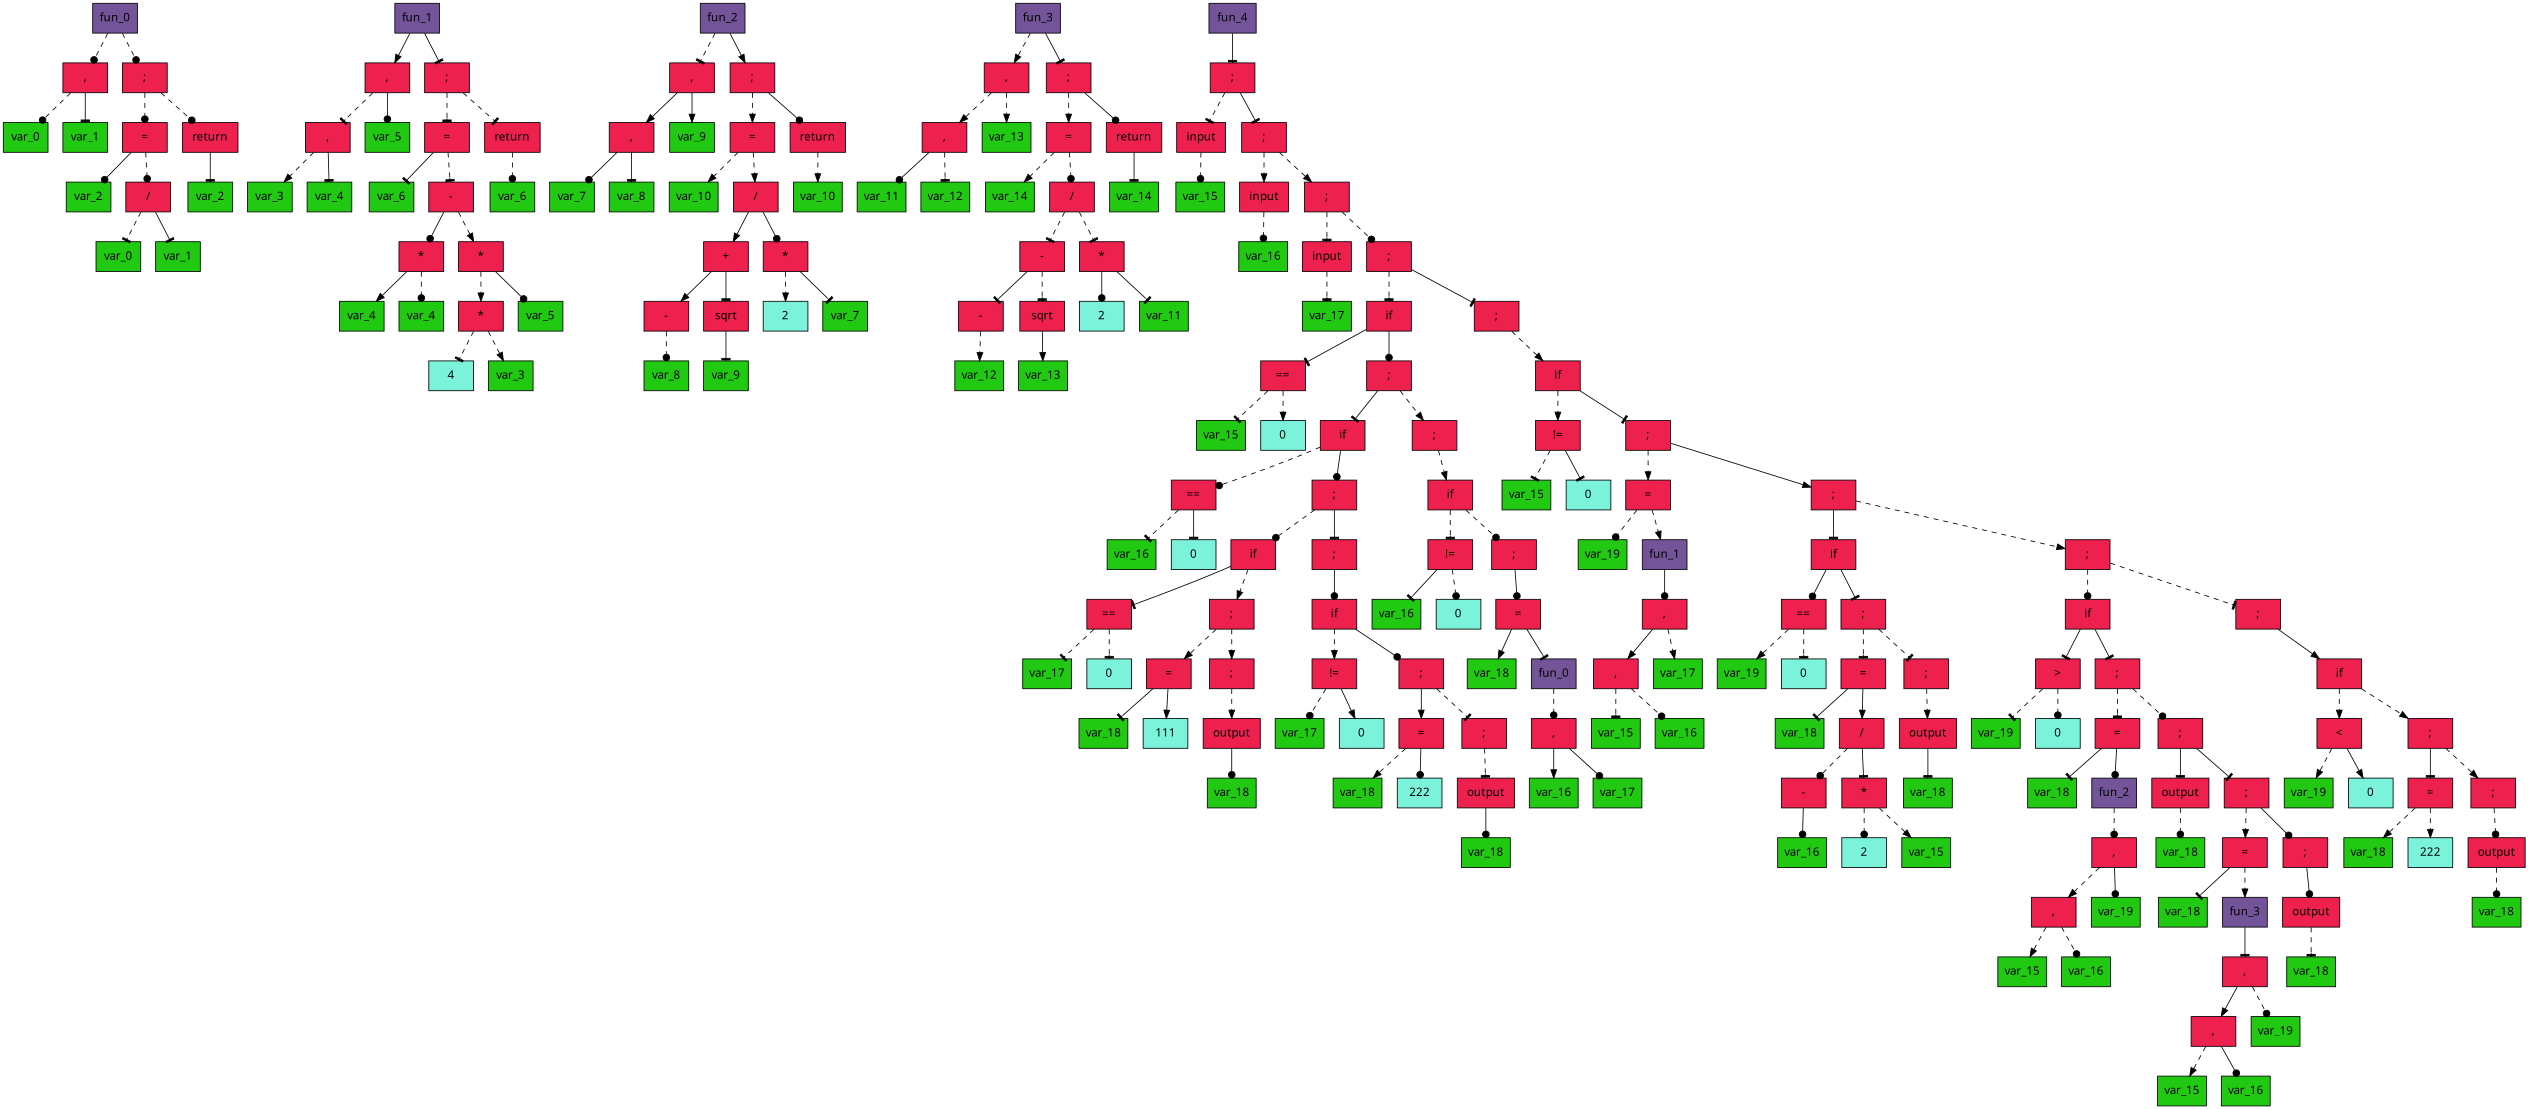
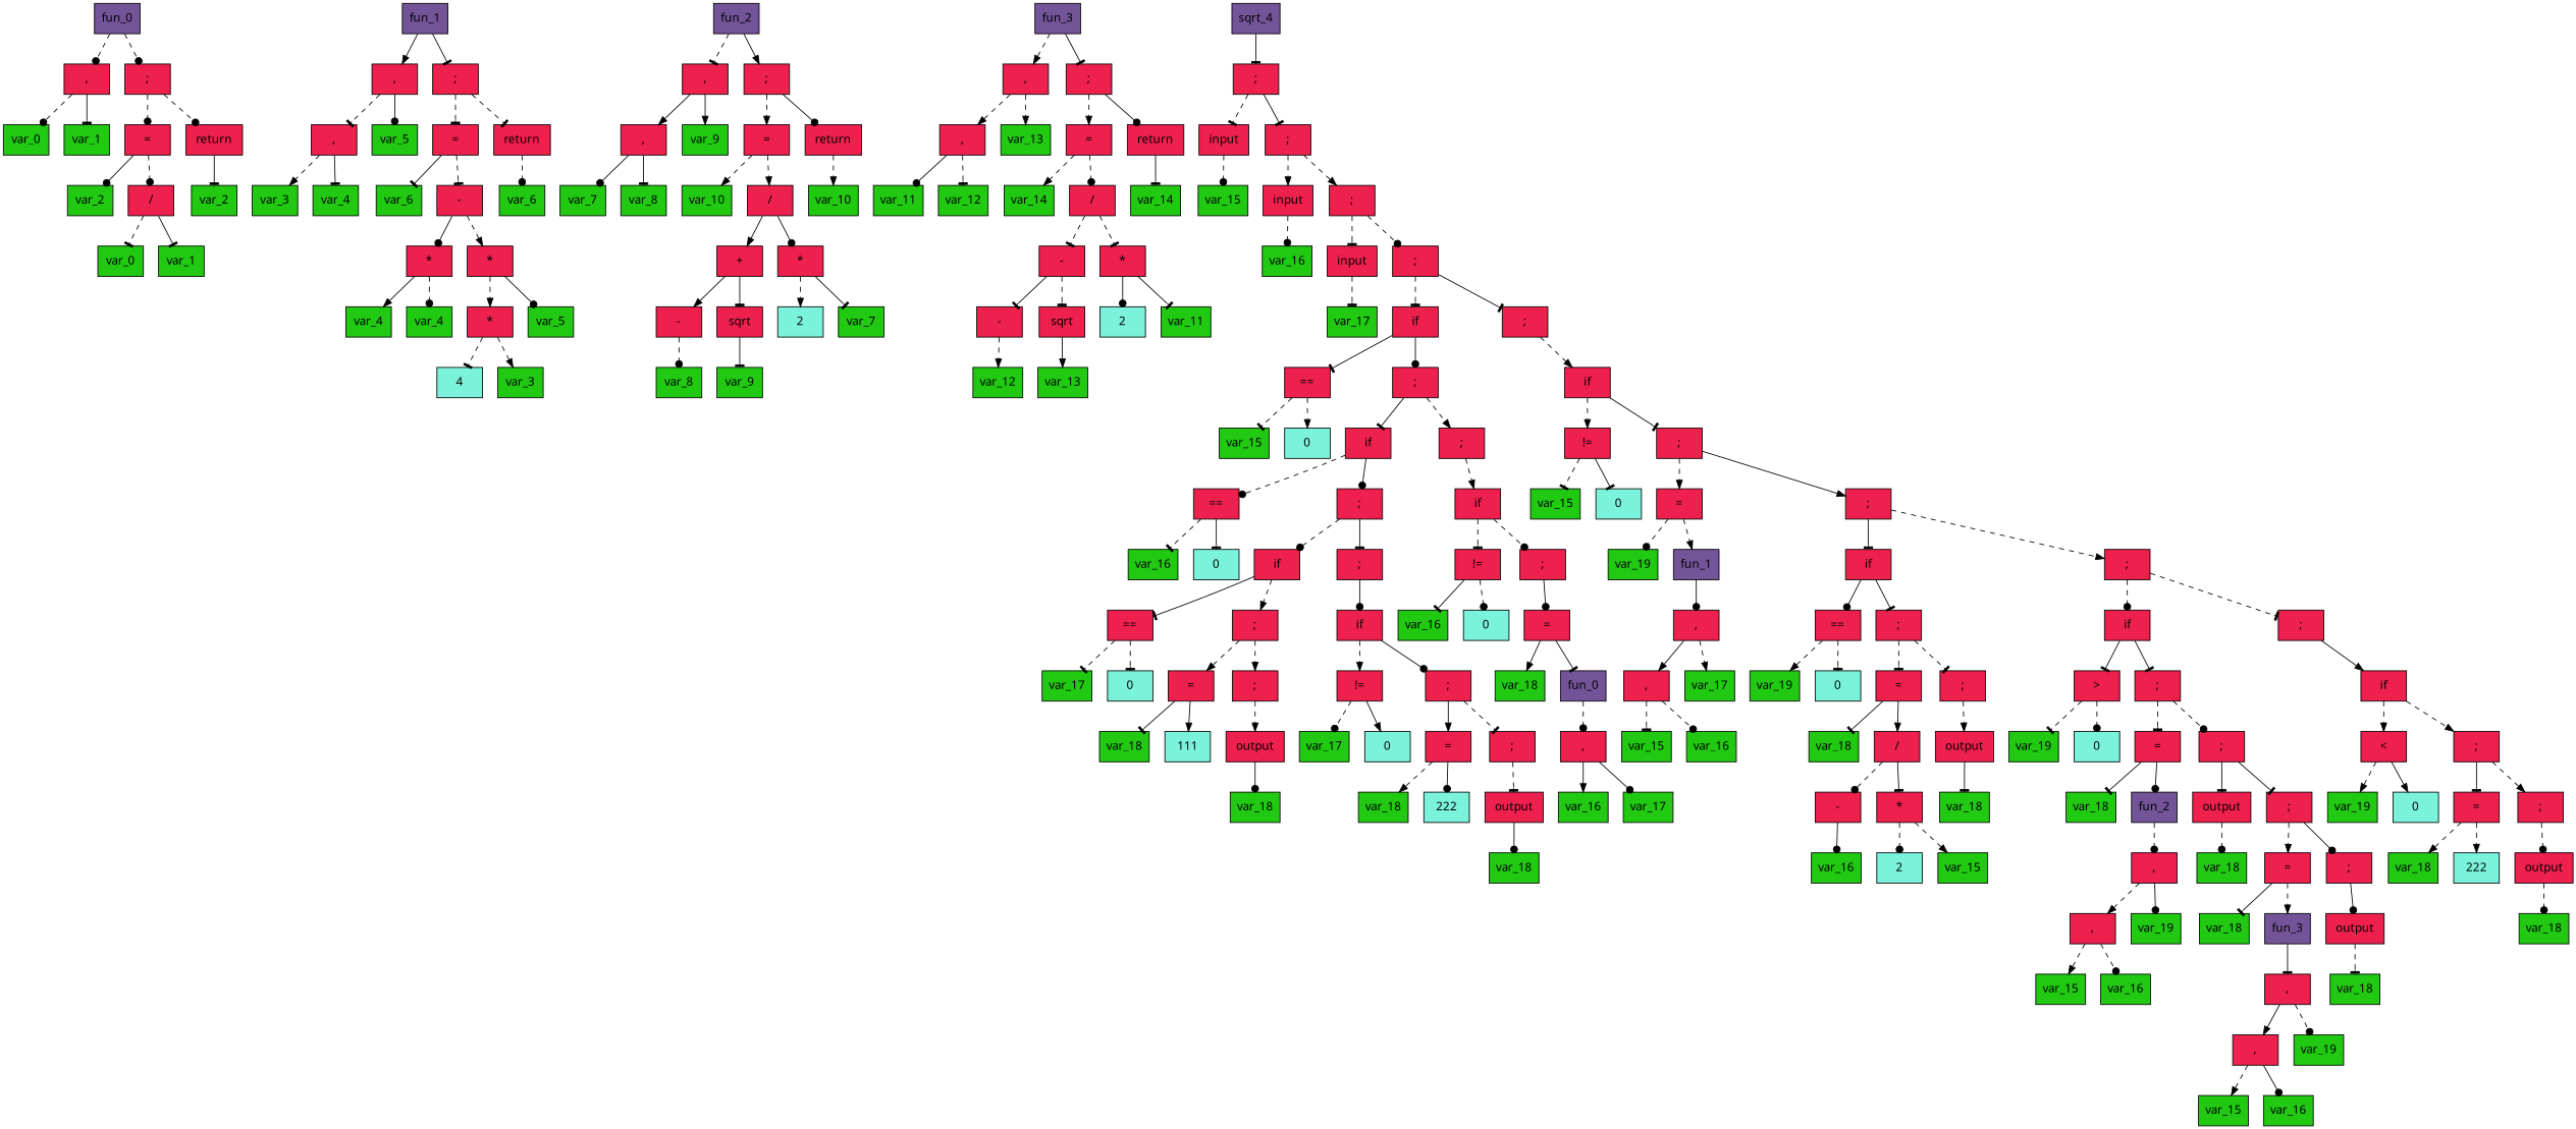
  digraph {
    fontname="Noto Sans"
    node [color=black fillcolor="#EE204D" fontcolor=black shape=box style=filled weight=1 fontname="Noto Sans"]
    edge [color=black style=dashed weight=1 arrowhead=tee fontname="Noto Sans"]
    n1 [fillcolor="#735499" label=fun_0]
    n2 [label=" , "]
    n3 [label=" ; "]
    n4 [fillcolor="#21C912" label=var_0]
    n5 [fillcolor="#21C912" label=var_1]
    n6 [label=" = "]
    n7 [label=" return "]
    n8 [fillcolor="#21C912" label=var_2]
    n9 [label=" / "]
    n10 [fillcolor="#21C912" label=var_0]
    n11 [fillcolor="#21C912" label=var_1]
    n12 [fillcolor="#21C912" label=var_2]
    n13 [fillcolor="#735499" label=fun_1]
    n14 [label=" , "]
    n15 [label=" ; "]
    n16 [label=" , "]
    n17 [fillcolor="#21C912" label=var_5]
    n18 [fillcolor="#21C912" label=var_3]
    n19 [fillcolor="#21C912" label=var_4]
    n20 [label=" = "]
    n21 [label=" return "]
    n22 [fillcolor="#21C912" label=var_6]
    n23 [label=" - "]
    n24 [label=" * "]
    n25 [label=" * "]
    n26 [fillcolor="#21C912" label=var_4]
    n27 [fillcolor="#21C912" label=var_4]
    n28 [label=" * "]
    n29 [fillcolor="#21C912" label=var_5]
    n30 [fillcolor="#7BF2DA" label=4]
    n31 [fillcolor="#21C912" label=var_3]
    n32 [fillcolor="#21C912" label=var_6]
    n33 [fillcolor="#735499" label=fun_2]
    n34 [label=" , "]
    n35 [label=" ; "]
    n36 [label=" , "]
    n37 [fillcolor="#21C912" label=var_9]
    n38 [fillcolor="#21C912" label=var_7]
    n39 [fillcolor="#21C912" label=var_8]
    n40 [label=" = "]
    n41 [label=" return "]
    n42 [fillcolor="#21C912" label=var_10]
    n43 [label=" / "]
    n44 [label=" + "]
    n45 [label=" * "]
    n46 [label=" - "]
    n47 [label=" sqrt "]
    n48 [fillcolor="#21C912" label=var_8]
    n49 [fillcolor="#21C912" label=var_9]
    n50 [fillcolor="#7BF2DA" label=2]
    n51 [fillcolor="#21C912" label=var_7]
    n52 [fillcolor="#21C912" label=var_10]
    n53 [fillcolor="#735499" label=fun_3]
    n54 [label=" , "]
    n55 [label=" ; "]
    n56 [label=" , "]
    n57 [fillcolor="#21C912" label=var_13]
    n58 [fillcolor="#21C912" label=var_11]
    n59 [fillcolor="#21C912" label=var_12]
    n60 [label=" = "]
    n61 [label=" return "]
    n62 [fillcolor="#21C912" label=var_14]
    n63 [label=" / "]
    n64 [label=" - "]
    n65 [label=" * "]
    n66 [label=" - "]
    n67 [label=" sqrt "]
    n68 [fillcolor="#21C912" label=var_12]
    n69 [fillcolor="#21C912" label=var_13]
    n70 [fillcolor="#7BF2DA" label=2]
    n71 [fillcolor="#21C912" label=var_11]
    n72 [fillcolor="#21C912" label=var_14]
-   n73 [fillcolor="#735499" label=fun_4]
+   n73 [fillcolor="#735499" label=sqrt_4]
    n74 [label=" ; "]
    n75 [label=" input "]
    n76 [label=" ; "]
    n77 [fillcolor="#21C912" label=var_15]
    n78 [label=" input "]
    n79 [label=" ; "]
    n80 [fillcolor="#21C912" label=var_16]
    n81 [label=" input "]
    n82 [label=" ; "]
    n83 [fillcolor="#21C912" label=var_17]
    n84 [label=" if "]
    n85 [label=" ; "]
    n86 [label=" == "]
    n87 [label=" ; "]
    n88 [fillcolor="#21C912" label=var_15]
    n89 [fillcolor="#7BF2DA" label=0]
    n90 [label=" if "]
    n91 [label=" ; "]
    n92 [label=" == "]
    n93 [label=" ; "]
    n94 [fillcolor="#21C912" label=var_16]
    n95 [fillcolor="#7BF2DA" label=0]
    n96 [label=" if "]
    n97 [label=" ; "]
    n98 [label=" == "]
    n99 [label=" ; "]
    n100 [fillcolor="#21C912" label=var_17]
    n101 [fillcolor="#7BF2DA" label=0]
    n102 [label=" = "]
    n103 [label=" ; "]
    n104 [fillcolor="#21C912" label=var_18]
    n105 [fillcolor="#7BF2DA" label=111]
    n106 [label=" output "]
    n107 [fillcolor="#21C912" label=var_18]
    n108 [label=" if "]
    n109 [label=" != "]
    n110 [label=" ; "]
    n111 [fillcolor="#21C912" label=var_17]
    n112 [fillcolor="#7BF2DA" label=0]
    n113 [label=" = "]
    n114 [label=" ; "]
    n115 [fillcolor="#21C912" label=var_18]
    n116 [fillcolor="#7BF2DA" label=222]
    n117 [label=" output "]
    n118 [fillcolor="#21C912" label=var_18]
    n119 [label=" if "]
    n120 [label=" != "]
    n121 [label=" ; "]
    n122 [fillcolor="#21C912" label=var_16]
    n123 [fillcolor="#7BF2DA" label=0]
    n124 [label=" = "]
    n125 [fillcolor="#21C912" label=var_18]
    n126 [fillcolor="#735499" label=fun_0]
    n127 [label=" , "]
    n128 [fillcolor="#21C912" label=var_16]
    n129 [fillcolor="#21C912" label=var_17]
    n130 [label=" if "]
    n131 [label=" != "]
    n132 [label=" ; "]
    n133 [fillcolor="#21C912" label=var_15]
    n134 [fillcolor="#7BF2DA" label=0]
    n135 [label=" = "]
    n136 [label=" ; "]
    n137 [fillcolor="#21C912" label=var_19]
    n138 [fillcolor="#735499" label=fun_1]
    n139 [label=" , "]
    n140 [label=" , "]
    n141 [fillcolor="#21C912" label=var_17]
    n142 [fillcolor="#21C912" label=var_15]
    n143 [fillcolor="#21C912" label=var_16]
    n144 [label=" if "]
    n145 [label=" ; "]
    n146 [label=" == "]
    n147 [label=" ; "]
    n148 [fillcolor="#21C912" label=var_19]
    n149 [fillcolor="#7BF2DA" label=0]
    n150 [label=" = "]
    n151 [label=" ; "]
    n152 [fillcolor="#21C912" label=var_18]
    n153 [label=" / "]
    n154 [label=" - "]
    n155 [label=" * "]
    n156 [fillcolor="#21C912" label=var_16]
    n157 [fillcolor="#7BF2DA" label=2]
    n158 [fillcolor="#21C912" label=var_15]
    n159 [label=" output "]
    n160 [fillcolor="#21C912" label=var_18]
    n161 [label=" if "]
    n162 [label=" ; "]
    n163 [label=" > "]
    n164 [label=" ; "]
    n165 [fillcolor="#21C912" label=var_19]
    n166 [fillcolor="#7BF2DA" label=0]
    n167 [label=" = "]
    n168 [label=" ; "]
    n169 [fillcolor="#21C912" label=var_18]
    n170 [fillcolor="#735499" label=fun_2]
    n171 [label=" , "]
    n172 [label=" , "]
    n173 [fillcolor="#21C912" label=var_19]
    n174 [fillcolor="#21C912" label=var_15]
    n175 [fillcolor="#21C912" label=var_16]
    n176 [label=" output "]
    n177 [label=" ; "]
    n178 [fillcolor="#21C912" label=var_18]
    n179 [label=" = "]
    n180 [label=" ; "]
    n181 [fillcolor="#21C912" label=var_18]
    n182 [fillcolor="#735499" label=fun_3]
    n183 [label=" , "]
    n184 [label=" , "]
    n185 [fillcolor="#21C912" label=var_19]
    n186 [fillcolor="#21C912" label=var_15]
    n187 [fillcolor="#21C912" label=var_16]
    n188 [label=" output "]
    n189 [fillcolor="#21C912" label=var_18]
    n190 [label=" if "]
    n191 [label=" < "]
    n192 [label=" ; "]
    n193 [fillcolor="#21C912" label=var_19]
    n194 [fillcolor="#7BF2DA" label=0]
    n195 [label=" = "]
    n196 [label=" ; "]
    n197 [fillcolor="#21C912" label=var_18]
    n198 [fillcolor="#7BF2DA" label=222]
    n199 [label=" output "]
    n200 [fillcolor="#21C912" label=var_18]
    n1 -> n2 [arrowhead=dot]
    n1 -> n3 [arrowhead=dot]
    n2 -> n4 [arrowhead=dot]
    n2 -> n5 [style=solid]
    n3 -> n6 [arrowhead=dot]
    n3 -> n7 [arrowhead=dot]
    n6 -> n8 [style=solid arrowhead=dot]
    n6 -> n9 [arrowhead=dot]
    n7 -> n12 [style=solid]
    n9 -> n10
    n9 -> n11 [style=solid]
    n13 -> n14 [style=solid arrowhead=normal]
    n13 -> n15 [style=solid]
    n14 -> n16
    n14 -> n17 [style=solid arrowhead=dot]
    n15 -> n20
    n15 -> n21
    n16 -> n18 [arrowhead=normal]
    n16 -> n19 [style=solid]
    n20 -> n22 [style=solid]
    n20 -> n23
    n21 -> n32 [arrowhead=dot]
    n23 -> n24 [style=solid arrowhead=dot]
    n23 -> n25 [arrowhead=normal]
    n24 -> n26 [style=solid arrowhead=normal]
    n24 -> n27 [arrowhead=dot]
    n25 -> n28 [arrowhead=normal]
    n25 -> n29 [style=solid arrowhead=dot]
    n28 -> n30
    n28 -> n31 [arrowhead=normal]
    n33 -> n34
    n33 -> n35 [style=solid arrowhead=normal]
    n34 -> n36 [style=solid arrowhead=normal]
    n34 -> n37 [style=solid arrowhead=normal]
    n35 -> n40 [arrowhead=normal]
    n35 -> n41 [style=solid arrowhead=dot]
    n36 -> n38 [style=solid arrowhead=dot]
    n36 -> n39 [style=solid]
    n40 -> n42 [arrowhead=normal]
    n40 -> n43 [arrowhead=normal]
    n41 -> n52 [arrowhead=normal]
    n43 -> n44 [style=solid arrowhead=normal]
    n43 -> n45 [style=solid arrowhead=dot]
    n44 -> n46 [style=solid arrowhead=normal]
    n44 -> n47 [style=solid]
    n45 -> n50 [arrowhead=normal]
    n45 -> n51 [style=solid]
    n46 -> n48 [arrowhead=dot]
    n47 -> n49 [style=solid]
    n53 -> n54 [arrowhead=normal]
    n53 -> n55 [style=solid]
    n54 -> n56 [arrowhead=normal]
    n54 -> n57 [arrowhead=normal]
    n55 -> n60 [arrowhead=normal]
    n55 -> n61 [style=solid arrowhead=dot]
    n56 -> n58 [style=solid arrowhead=dot]
    n56 -> n59
    n60 -> n62 [arrowhead=normal]
    n60 -> n63 [arrowhead=dot]
    n61 -> n72 [style=solid]
    n63 -> n64
    n63 -> n65
    n64 -> n66 [style=solid]
    n64 -> n67
    n65 -> n70 [style=solid arrowhead=dot]
    n65 -> n71 [style=solid]
    n66 -> n68 [arrowhead=normal]
    n67 -> n69 [style=solid arrowhead=normal]
    n73 -> n74 [style=solid]
    n74 -> n75
    n74 -> n76 [style=solid]
    n75 -> n77 [arrowhead=dot]
    n76 -> n78 [arrowhead=normal]
    n76 -> n79 [arrowhead=normal]
    n78 -> n80 [arrowhead=dot]
    n79 -> n81
    n79 -> n82 [arrowhead=dot]
    n81 -> n83
    n82 -> n84
    n82 -> n85 [style=solid]
    n84 -> n86 [style=solid]
    n84 -> n87 [style=solid arrowhead=dot]
    n85 -> n130 [arrowhead=normal]
    n86 -> n88
    n86 -> n89 [arrowhead=normal]
    n87 -> n90 [style=solid]
    n87 -> n91 [arrowhead=normal]
    n90 -> n92 [arrowhead=dot]
    n90 -> n93 [style=solid arrowhead=dot]
    n91 -> n119 [arrowhead=normal]
    n92 -> n94
    n92 -> n95 [style=solid]
    n93 -> n96 [arrowhead=dot]
    n93 -> n97 [style=solid]
    n96 -> n98 [style=solid]
    n96 -> n99 [arrowhead=normal]
    n97 -> n108 [style=solid arrowhead=dot]
    n98 -> n100
    n98 -> n101
    n99 -> n102 [arrowhead=normal]
    n99 -> n103 [arrowhead=normal]
    n102 -> n104 [style=solid]
    n102 -> n105 [style=solid arrowhead=normal]
    n103 -> n106 [arrowhead=normal]
    n106 -> n107 [style=solid arrowhead=dot]
    n108 -> n109 [arrowhead=normal]
    n108 -> n110 [style=solid arrowhead=dot]
    n109 -> n111 [arrowhead=dot]
    n109 -> n112 [style=solid arrowhead=normal]
    n110 -> n113 [style=solid arrowhead=normal]
    n110 -> n114
    n113 -> n115 [arrowhead=normal]
    n113 -> n116 [style=solid arrowhead=dot]
    n114 -> n117
    n117 -> n118 [style=solid arrowhead=dot]
    n119 -> n120
    n119 -> n121 [arrowhead=dot]
    n120 -> n122 [style=solid]
    n120 -> n123 [arrowhead=dot]
    n121 -> n124 [style=solid arrowhead=dot]
    n124 -> n125 [style=solid arrowhead=normal]
    n124 -> n126 [style=solid]
    n126 -> n127 [arrowhead=dot]
    n127 -> n128 [style=solid arrowhead=normal]
    n127 -> n129 [style=solid arrowhead=dot]
    n130 -> n131 [arrowhead=normal]
    n130 -> n132 [style=solid]
    n131 -> n133
    n131 -> n134 [style=solid]
    n132 -> n135 [arrowhead=normal]
    n132 -> n136 [style=solid arrowhead=normal]
    n135 -> n137 [arrowhead=dot]
    n135 -> n138 [arrowhead=normal]
    n136 -> n144 [style=solid]
    n136 -> n145 [arrowhead=normal]
    n138 -> n139 [style=solid arrowhead=dot]
    n139 -> n140 [style=solid arrowhead=normal]
    n139 -> n141 [arrowhead=normal]
    n140 -> n142
    n140 -> n143 [arrowhead=dot]
    n144 -> n146 [style=solid arrowhead=dot]
    n144 -> n147 [style=solid]
    n145 -> n161 [arrowhead=dot]
    n145 -> n162
    n146 -> n148 [arrowhead=normal]
    n146 -> n149
    n147 -> n150
    n147 -> n151
    n150 -> n152 [style=solid]
    n150 -> n153 [style=solid arrowhead=normal]
    n151 -> n159 [arrowhead=normal]
    n153 -> n154 [arrowhead=dot]
    n153 -> n155 [style=solid]
    n154 -> n156 [style=solid arrowhead=dot]
    n155 -> n157 [arrowhead=dot]
    n155 -> n158 [arrowhead=normal]
    n159 -> n160 [style=solid]
    n161 -> n163 [style=solid]
    n161 -> n164 [style=solid]
    n162 -> n190 [style=solid arrowhead=normal]
    n163 -> n165
    n163 -> n166 [arrowhead=dot]
    n164 -> n167
    n164 -> n168 [arrowhead=dot]
    n167 -> n169 [style=solid]
    n167 -> n170 [style=solid arrowhead=dot]
    n168 -> n176 [style=solid]
    n168 -> n177 [style=solid]
    n170 -> n171 [arrowhead=dot]
    n171 -> n172 [arrowhead=normal]
    n171 -> n173 [style=solid arrowhead=dot]
    n172 -> n174 [arrowhead=normal]
    n172 -> n175 [arrowhead=dot]
    n176 -> n178 [arrowhead=dot]
    n177 -> n179 [arrowhead=normal]
    n177 -> n180 [style=solid arrowhead=dot]
    n179 -> n181 [style=solid]
    n179 -> n182 [arrowhead=normal]
    n180 -> n188 [style=solid arrowhead=dot]
    n182 -> n183 [style=solid]
    n183 -> n184 [style=solid arrowhead=normal]
    n183 -> n185 [arrowhead=dot]
    n184 -> n186 [arrowhead=normal]
    n184 -> n187 [style=solid arrowhead=dot]
    n188 -> n189
    n190 -> n191 [arrowhead=normal]
    n190 -> n192 [arrowhead=normal]
    n191 -> n193 [arrowhead=normal]
    n191 -> n194 [style=solid arrowhead=normal]
    n192 -> n195 [style=solid]
    n192 -> n196 [arrowhead=normal]
    n195 -> n197 [arrowhead=normal]
    n195 -> n198 [arrowhead=normal]
    n196 -> n199 [arrowhead=dot]
    n199 -> n200 [arrowhead=dot]
  }
